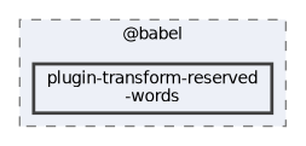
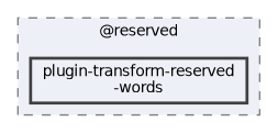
  digraph {
    compound=true
    n1 [color=grey25 fillcolor="#edf0f7" fontname=Helvetica fontsize=10 height=0.2 label="plugin-transform-reserved\l-words" shape=box style="filled,bold" width=0.4]
    subgraph cluster_1 {
      bgcolor="#edf0f7"
      fontname=Helvetica
      fontsize=10
-     label="@babel"
+     label="@reserved"
      pencolor=grey50
      style="filled,dashed"
      n1
    }
  }
